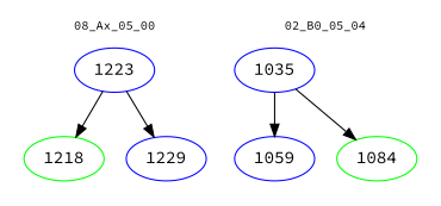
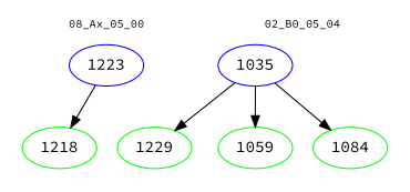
  digraph {
    fontname="Source Code Pro"
    node [color=blue fontname="Source Code Pro"]
    edge [color=black fontname="Source Code Pro"]
    n1 [label=1223]
    n2 [color=green label=1218]
-   n3 [label=1229]
+   n3 [color=green label=1229]
    n4 [label=1035]
-   n5 [label=1059]
+   n5 [color=green label=1059]
    n6 [color=green label=1084]
    subgraph cluster_1 {
      color=white
      fontsize=10
      label="08_Ax_05_00"
      n1
      n2
      n3
    }
    subgraph cluster_2 {
      color=white
      fontsize=10
      label="02_B0_05_04"
      n4
      n5
      n6
    }
    n1 -> n2
-   n1 -> n3
+   n4 -> n3
    n4 -> n5
    n4 -> n6
  }
